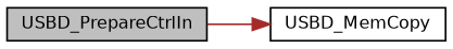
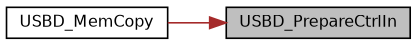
  digraph {
    rankdir=LR
    node [color=black fontname=Helvetica fontsize=10 shape=record style=filled]
    n1 [fillcolor=grey75 fontcolor=black height=0.2 label=USBD_PrepareCtrlIn width=0.4]
    n2 [fillcolor=white height=0.2 label=USBD_MemCopy width=0.4]
-   n1 -> n2 [color=brown fontname=Helvetica fontsize=10 labelfontname=Helvetica labelfontsize=10 style=solid]
+   n2 -> n1 [color=brown fontname=Helvetica fontsize=10 labelfontname=Helvetica labelfontsize=10 style=solid]
  }
